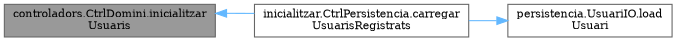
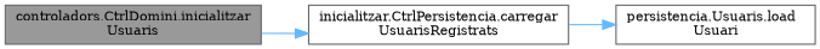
  digraph {
    fontname="DejaVu Serif"
    rankdir=LR
    node [color=grey40 fillcolor=white fontname="DejaVu Serif" fontsize=10 shape=box style=filled]
    edge [color=steelblue1 fontname="DejaVu Serif" fontsize=10 labelfontname=Helvetica labelfontsize=10 style=solid]
    n1 [color=gray40 fillcolor=grey60 fontcolor=black height=0.2 label="controladors.CtrlDomini.inicialitzar\lUsuaris" width=0.4]
    n2 [height=0.2 label="inicialitzar.CtrlPersistencia.carregar\lUsuarisRegistrats" width=0.4]
-   n3 [height=0.2 label="persistencia.UsuariIO.load\lUsuari" width=0.4]
-   n2 -> n1
+   n3 [height=0.2 label="persistencia.Usuaris.load\lUsuari" width=0.4]
+   n1 -> n2
    n2 -> n3
  }
